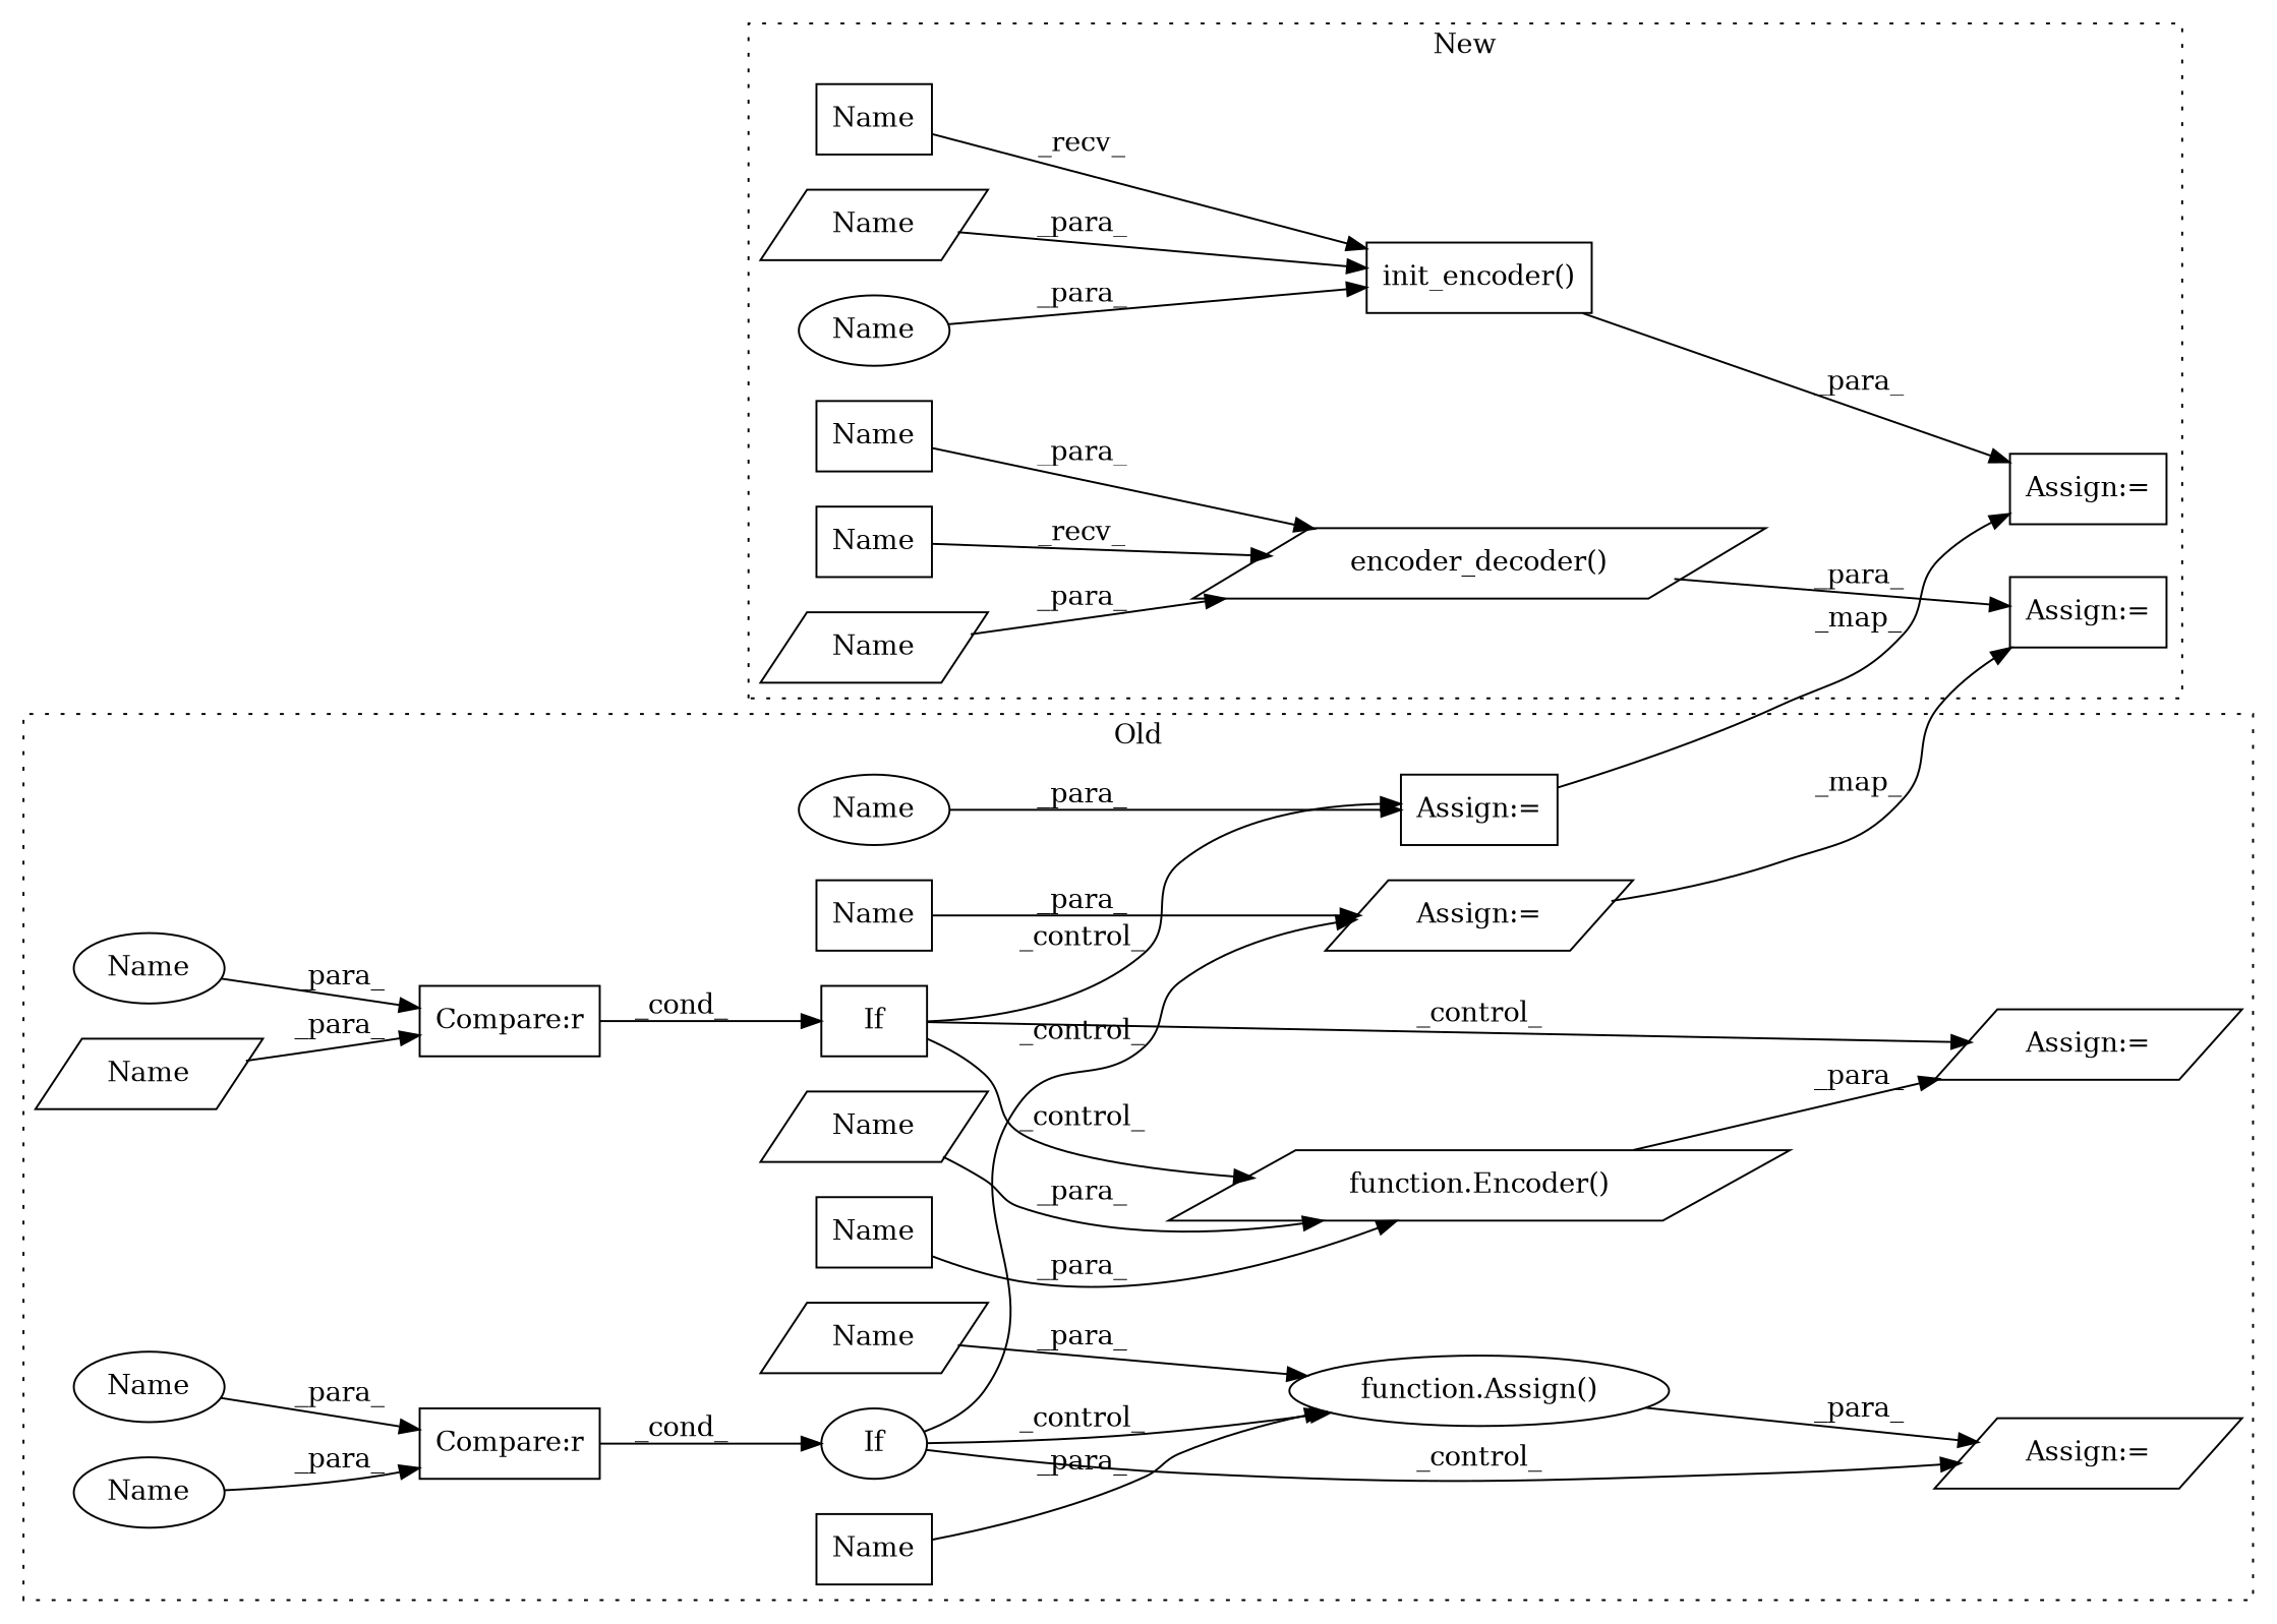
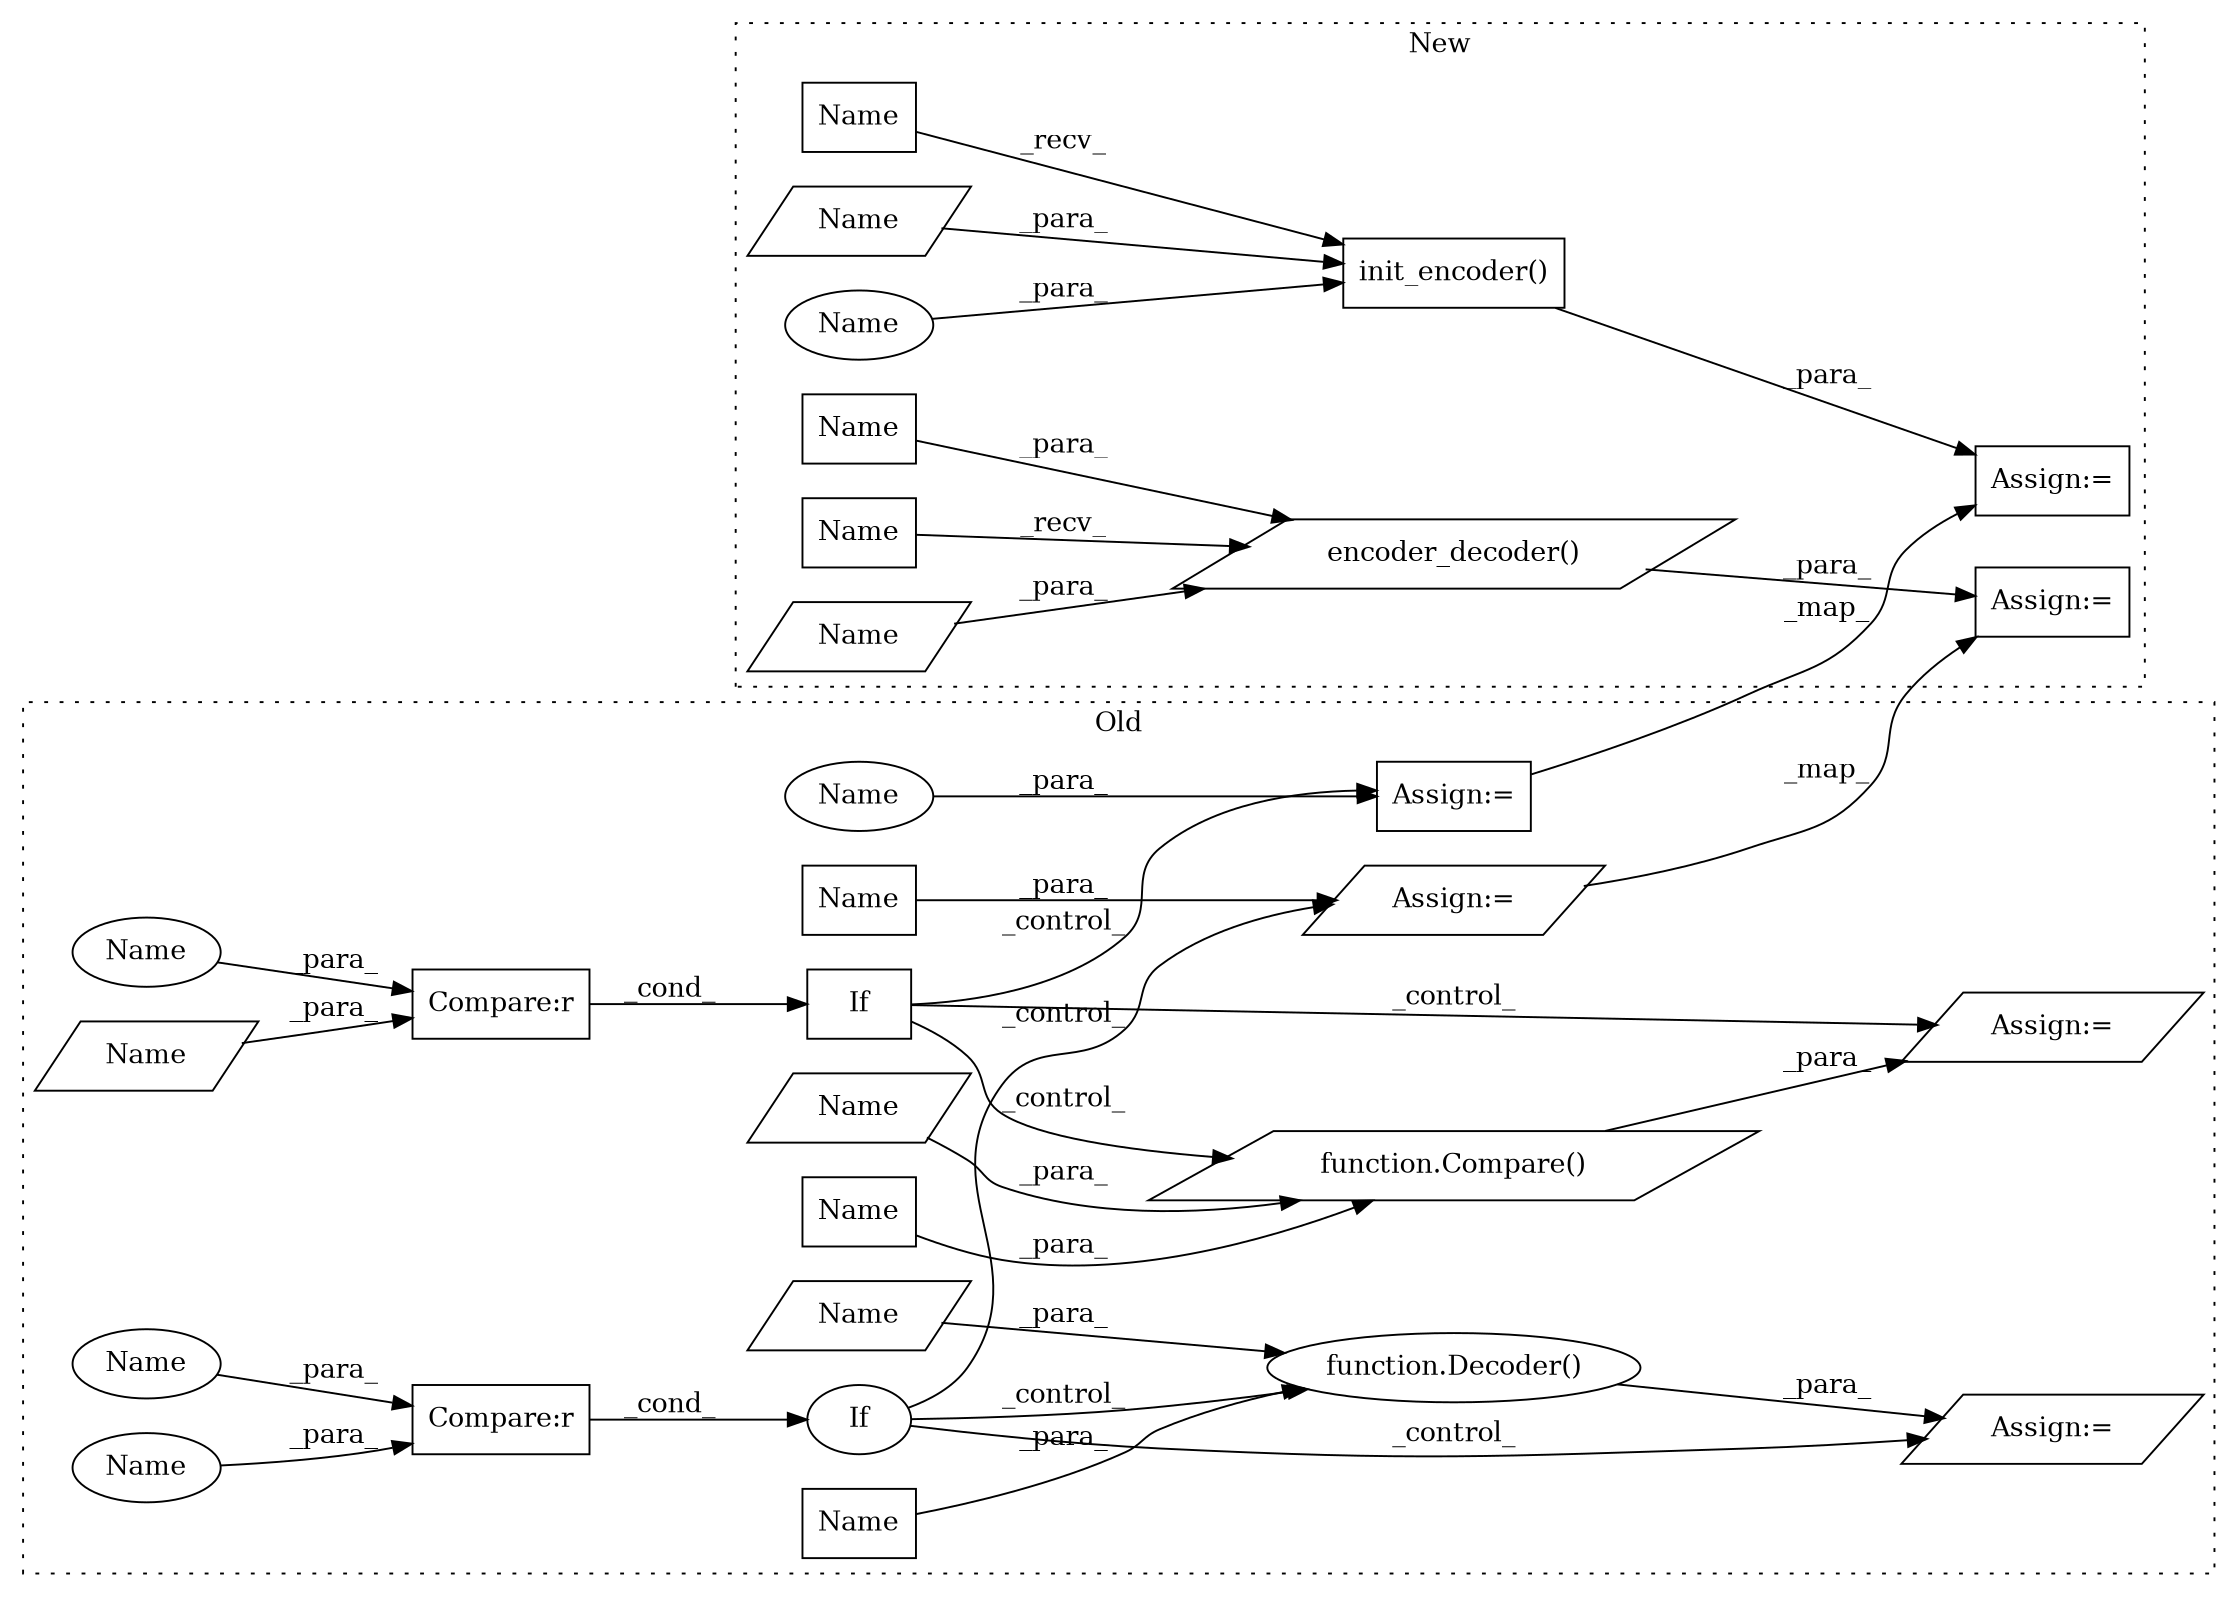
  digraph {
    rankdir=LR
    node [a=87 l=3 s=1098 shape=box]
    n1 [a=96 label=If s=1259 shape=ellipse]
    n2 [a=68 label="Assign:=" s=1303 shape=parallelogram]
-   n3 [a=75 l="8,1" label="function.Assign()" s="1306,1363" shape=ellipse]
+   n3 [a=75 l="8,1" label="function.Decoder()" s="1306,1363" shape=ellipse]
    n4 [a=40 l=15 label="Compare:r" s=1262]
-   n5 [a=75 l="8,1" label="function.Encoder()" s="1142,1199" shape=parallelogram]
+   n5 [a=75 l="8,1" label="function.Compare()" s="1142,1199" shape=parallelogram]
    n6 [a=96 label=If s=1095]
    n7 [a=40 l=15 label="Compare:r"]
    n8 [a=68 label="Assign:=" s=1239]
    n9 [a=68 label="Assign:=" s=1403 shape=parallelogram]
    n10 [a=68 label="Assign:=" s=1139 shape=parallelogram]
    n11 [l=7 label=Name shape=ellipse]
    n12 [l=7 label=Name s=1242 shape=ellipse]
    n13 [l=4 label=Name s=1273 shape=ellipse]
    n14 [l=4 label=Name s=1109 shape=parallelogram]
    n15 [l=10 label=Name s=1326]
    n16 [l=10 label=Name s=1162]
    n17 [l=7 label=Name s=1406]
    n18 [l=7 label=Name s=1262 shape=ellipse]
    n19 [l=11 label=Name s=1338 shape=parallelogram]
    n20 [l=11 label=Name s=1174 shape=parallelogram]
    n21 [a=75 l="18,1" label="init_encoder()" s="988,1055"]
    n22 [a=75 l="18,1" label="encoder_decoder()" s="1080,1147" shape=parallelogram]
    n23 [a=68 label="Assign:=" s=985]
    n24 [a=68 label="Assign:=" s=1077]
    n25 [l=10 label=Name]
    n26 [l=10 label=Name s=1006 shape=parallelogram]
    n27 [l=4 label=Name s=1080]
    n28 [l=4 label=Name s=988]
    n29 [l=10 label=Name s=1110 shape=parallelogram]
    n30 [l=10 label=Name s=1018 shape=ellipse]
    subgraph cluster_1 {
      label=Old
      style=dotted
      n1
      n2
      n3
      n4
      n5
      n6
      n7
      n8
      n9
      n10
      n11
      n12
      n13
      n14
      n15
      n16
      n17
      n18
      n19
      n20
    }
    subgraph cluster_2 {
      label=New
      style=dotted
      n21
      n22
      n23
      n24
      n25
      n26
      n27
      n28
      n29
      n30
    }
    n1 -> n2 [label=_control_]
    n1 -> n3 [label=_control_]
    n1 -> n9 [label=_control_]
    n3 -> n2 [label=_para_]
    n4 -> n1 [label=_cond_]
    n5 -> n10 [label=_para_]
    n6 -> n5 [label=_control_]
    n6 -> n8 [label=_control_]
    n6 -> n10 [label=_control_]
    n7 -> n6 [label=_cond_]
    n8 -> n23 [label=_map_]
    n9 -> n24 [label=_map_]
    n11 -> n7 [label=_para_]
    n12 -> n8 [label=_para_]
    n13 -> n4 [label=_para_]
    n14 -> n7 [label=_para_]
    n15 -> n3 [label=_para_]
    n16 -> n5 [label=_para_]
    n17 -> n9 [label=_para_]
    n18 -> n4 [label=_para_]
    n19 -> n3 [label=_para_]
    n20 -> n5 [label=_para_]
    n21 -> n23 [label=_para_]
    n22 -> n24 [label=_para_]
    n25 -> n22 [label=_para_]
    n26 -> n21 [label=_para_]
    n27 -> n22 [label=_recv_]
    n28 -> n21 [label=_recv_]
    n29 -> n22 [label=_para_]
    n30 -> n21 [label=_para_]
  }
